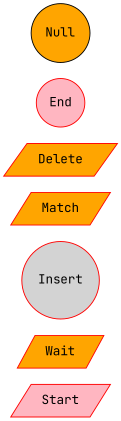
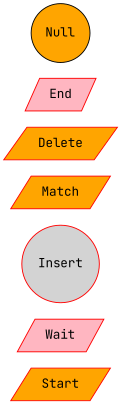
  digraph {
    rankdir=LR
    fontname="JetBrains Mono"
    node [color=red shape=parallelogram style=filled fillcolor=orange fontname="JetBrains Mono"]
-   Start [fillcolor=lightpink]
-   Wait
+   Start
+   Wait [fillcolor=lightpink]
    Insert [shape=circle fillcolor=lightgrey]
    Match
    Delete
-   End [shape=circle fillcolor=lightpink]
+   End [fillcolor=lightpink]
    Null [shape=circle color=""]
  }
